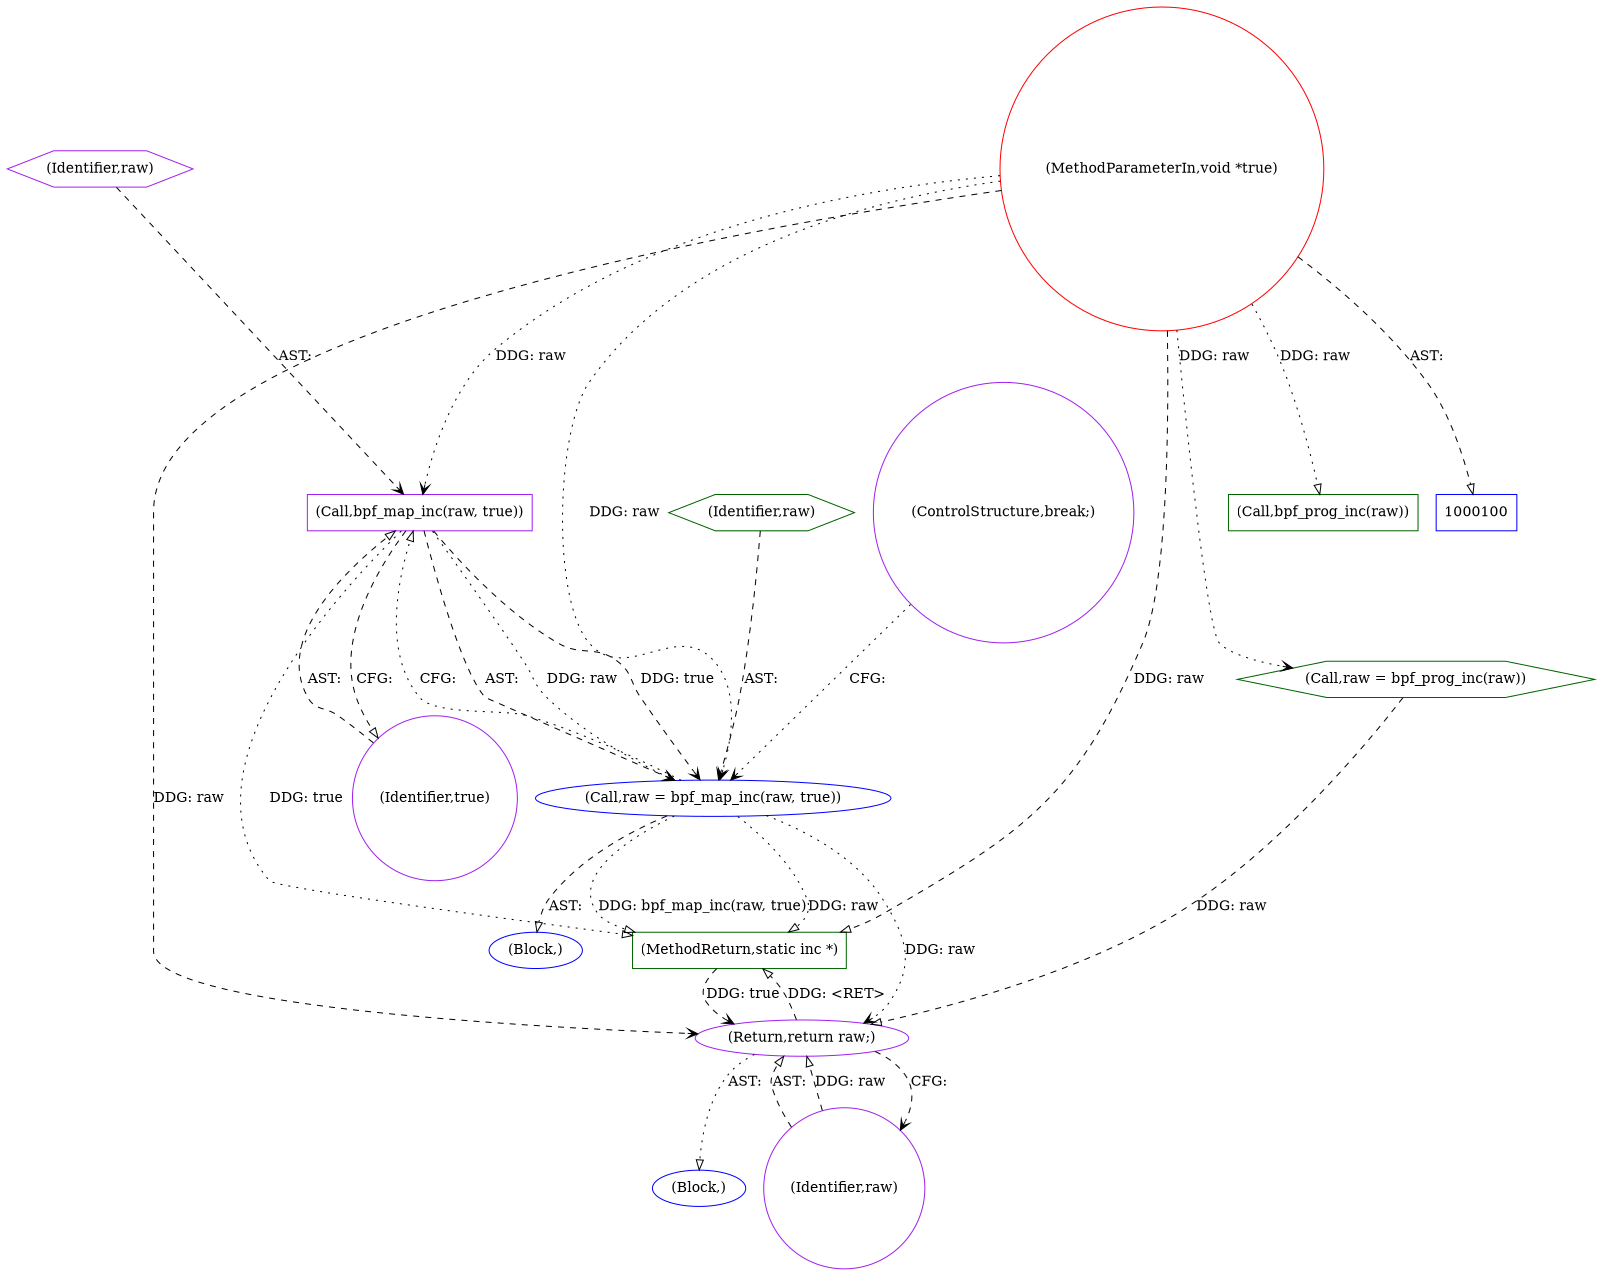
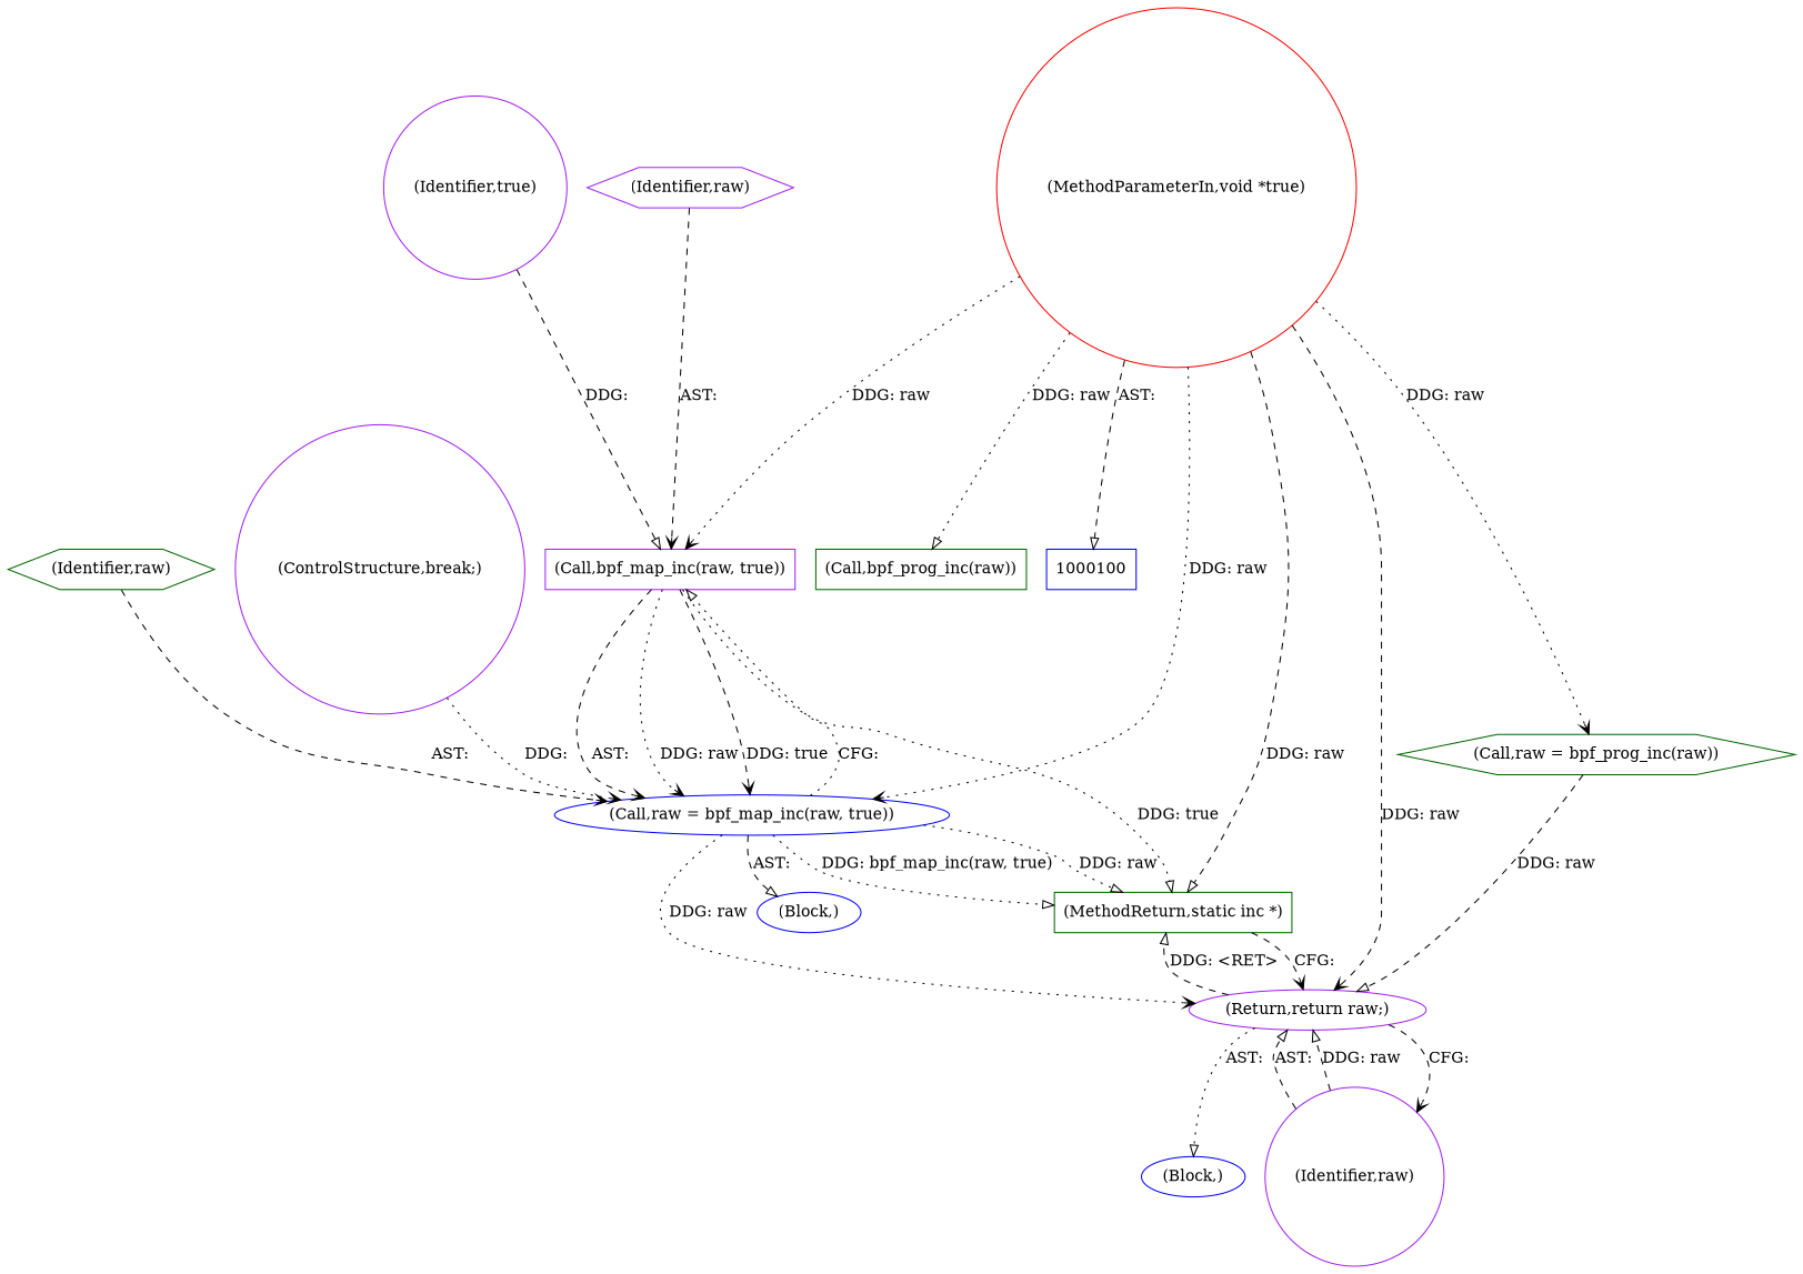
  digraph {
    node [color=purple shape=box]
    edge [arrowhead=onormal style=dashed]
    n1 [label="(Call,bpf_map_inc(raw, true))"]
    n2 [color=blue label="(Call,raw = bpf_map_inc(raw, true))" shape=ellipse]
    n3 [label="(Identifier,true)" shape=circle]
    n4 [color=darkgreen label="(MethodReturn,static inc *)"]
    n5 [label="(Return,return raw;)" shape=ellipse]
    n6 [color=blue label="(Block,)" shape=ellipse]
    n7 [color=red label="(MethodParameterIn,void *true)" shape=circle]
    n8 [color=darkgreen label="(Call,raw = bpf_prog_inc(raw))" shape=hexagon]
    n9 [color=darkgreen label="(Call,bpf_prog_inc(raw))"]
    1000100 [color=blue]
    n11 [color=blue label="(Block,)" shape=ellipse]
    n12 [label="(Identifier,raw)" shape=circle]
    n13 [color=darkgreen label="(Identifier,raw)" shape=hexagon]
    n14 [label="(ControlStructure,break;)" shape=circle]
    n15 [label="(Identifier,raw)" shape=hexagon]
    n1 -> n2 [arrowhead=vee label="AST: "]
    n1 -> n2 [arrowhead=vee label="DDG: raw" style=dotted]
    n1 -> n2 [arrowhead=vee label="DDG: true"]
-   n1 -> n3 [label="CFG: "]
    n1 -> n4 [label="DDG: true" style=dotted]
    n2 -> n1 [label="CFG: " style=dotted]
    n2 -> n4 [label="DDG: bpf_map_inc(raw, true)" style=dotted]
    n2 -> n4 [label="DDG: raw" style=dotted]
    n2 -> n5 [arrowhead=vee label="DDG: raw" style=dotted]
    n2 -> n6 [label="AST: "]
-   n3 -> n1 [label="AST: "]
-   n4 -> n5 [arrowhead=vee label="DDG: true"]
+   n3 -> n1 [label="DDG: "]
+   n4 -> n5 [arrowhead=vee label="CFG: "]
    n5 -> n4 [label="DDG: <RET>"]
    n5 -> n11 [label="AST: " style=dotted]
    n5 -> n12 [arrowhead=vee label="CFG: "]
    n7 -> n1 [arrowhead=vee label="DDG: raw" style=dotted]
    n7 -> n2 [arrowhead=vee label="DDG: raw" style=dotted]
    n7 -> n4 [label="DDG: raw"]
    n7 -> n5 [arrowhead=vee label="DDG: raw"]
    n7 -> n8 [arrowhead=vee label="DDG: raw" style=dotted]
    n7 -> n9 [label="DDG: raw" style=dotted]
    n7 -> 1000100 [label="AST: "]
    n8 -> n5 [label="DDG: raw"]
    n12 -> n5 [label="AST: "]
    n12 -> n5 [label="DDG: raw"]
    n13 -> n2 [arrowhead=vee label="AST: "]
-   n14 -> n2 [arrowhead=vee label="CFG: " style=dotted]
+   n14 -> n2 [arrowhead=vee label="DDG: " style=dotted]
    n15 -> n1 [arrowhead=vee label="AST: "]
  }
